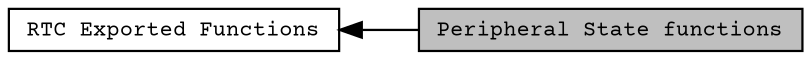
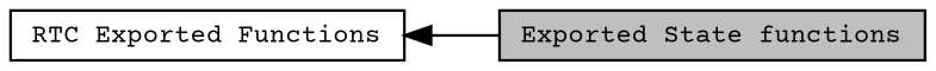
  digraph {
    rankdir=LR
    fontname="Courier Prime"
    node [color=black fontname="Courier Prime" fontsize=10 shape=box style=filled]
    n1 [fillcolor=white height=0.2 label="RTC Exported Functions" width=0.4]
-   n2 [fillcolor=grey75 fontcolor=black height=0.2 label="Peripheral State functions" width=0.4]
+   n2 [fillcolor=grey75 fontcolor=black height=0.2 label="Exported State functions" width=0.4]
    n1 -> n2 [dir=back fontname="Courier Prime" fontsize=10 labelfontname=Helvetica labelfontsize=10 shape=plaintext style=solid]
  }
